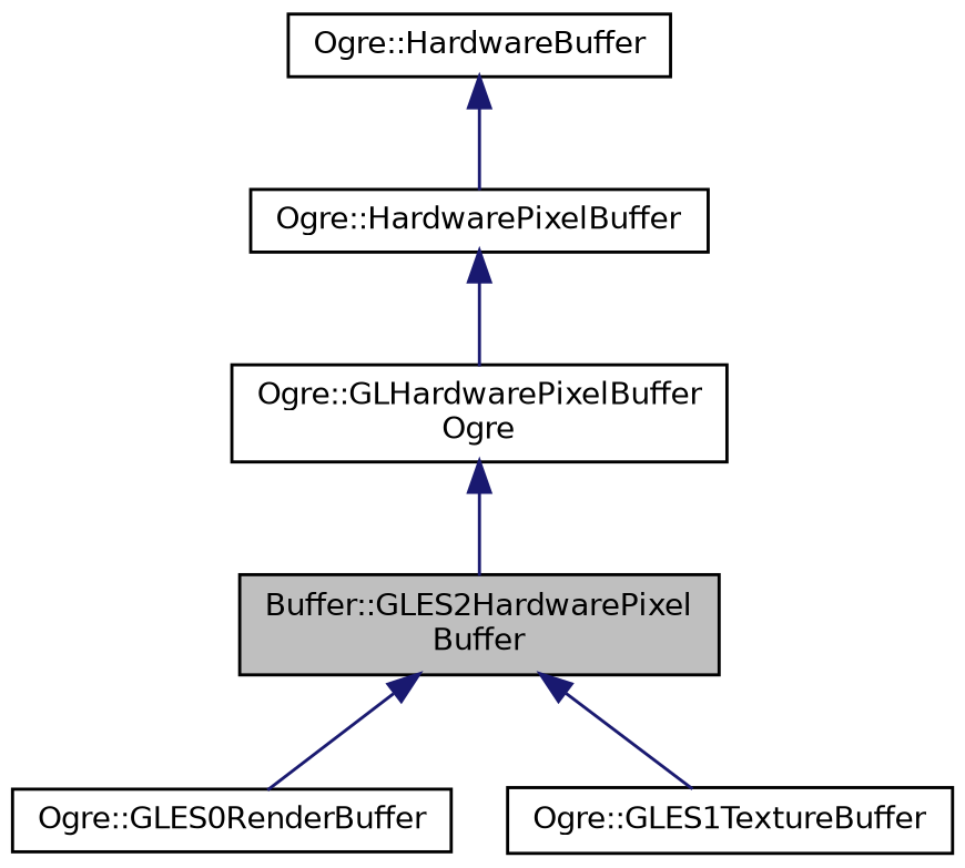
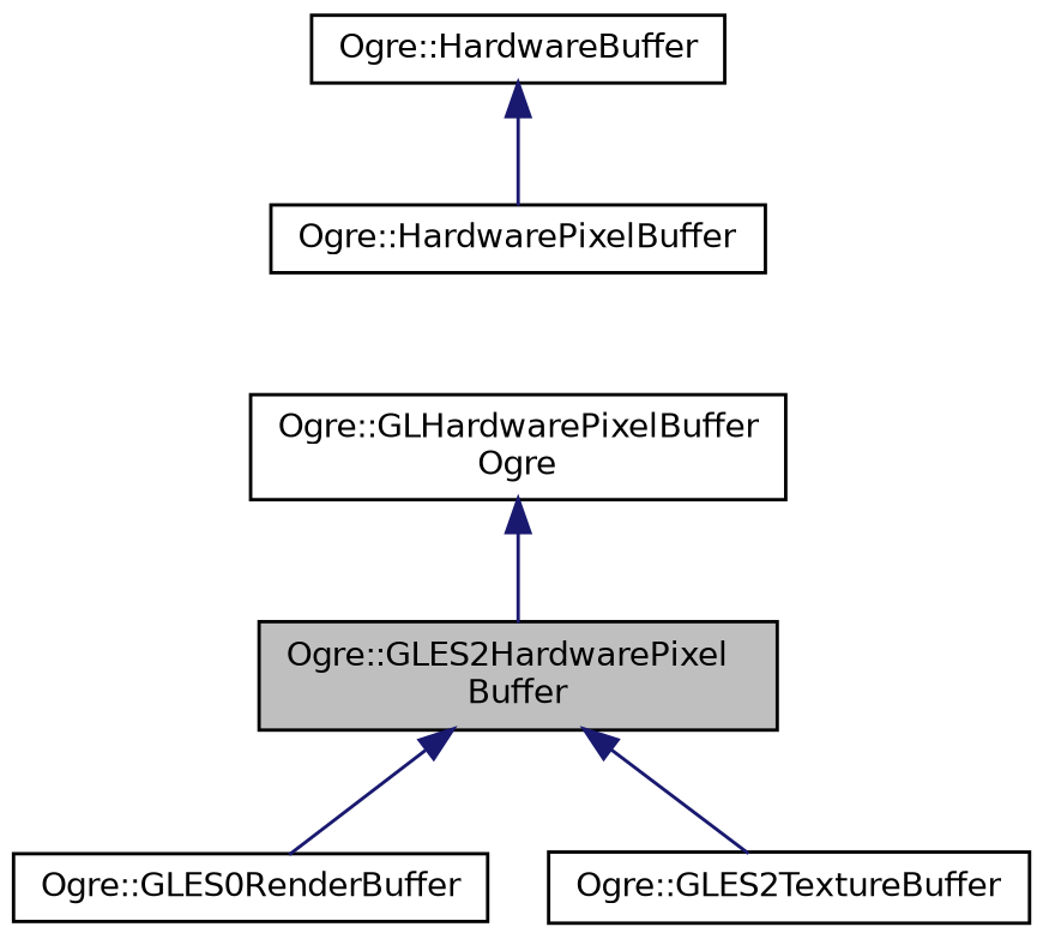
  digraph {
    node [color=black fontname=Helvetica fontsize=10 shape=record]
    edge [color=midnightblue dir=back fontname=Helvetica fontsize=10 labelfontname=Helvetica labelfontsize=10 style=solid]
-   n1 [fillcolor=grey75 fontcolor=black height=0.2 label="Buffer::GLES2HardwarePixel\lBuffer" style=filled width=0.4]
+   n1 [fillcolor=grey75 fontcolor=black height=0.2 label="Ogre::GLES2HardwarePixel\lBuffer" style=filled width=0.4]
    n2 [height=0.2 label="Ogre::GLES0RenderBuffer" width=0.4]
-   n3 [height=0.2 label="Ogre::GLES1TextureBuffer" width=0.4]
+   n3 [height=0.2 label="Ogre::GLES2TextureBuffer" width=0.4]
    n4 [height=0.2 label="Ogre::GLHardwarePixelBuffer\lOgre" width=0.4]
    n5 [height=0.2 label="Ogre::HardwarePixelBuffer" width=0.4]
    n6 [height=0.2 label="Ogre::HardwareBuffer" width=0.4]
    n1 -> n2
    n1 -> n3
    n4 -> n1
-   n5 -> n4
    n6 -> n5
  }
